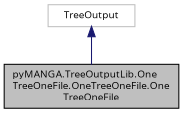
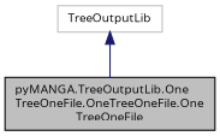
  digraph {
    fontname="Open Sans"
    node [fontname="Open Sans" fontsize=10 shape=record style=filled]
    n1 [color=black fillcolor=grey75 fontcolor=black height=0.2 label="pyMANGA.TreeOutputLib.One\lTreeOneFile.OneTreeOneFile.One\lTreeOneFile" width=0.4]
-   n2 [color=grey75 fillcolor=white height=0.2 label=TreeOutput width=0.4]
+   n2 [color=grey75 fillcolor=white height=0.2 label=TreeOutputLib width=0.4]
    n2 -> n1 [color=midnightblue dir=back fontname="Open Sans" fontsize=10 labelfontname=Helvetica labelfontsize=10 style=solid]
  }
